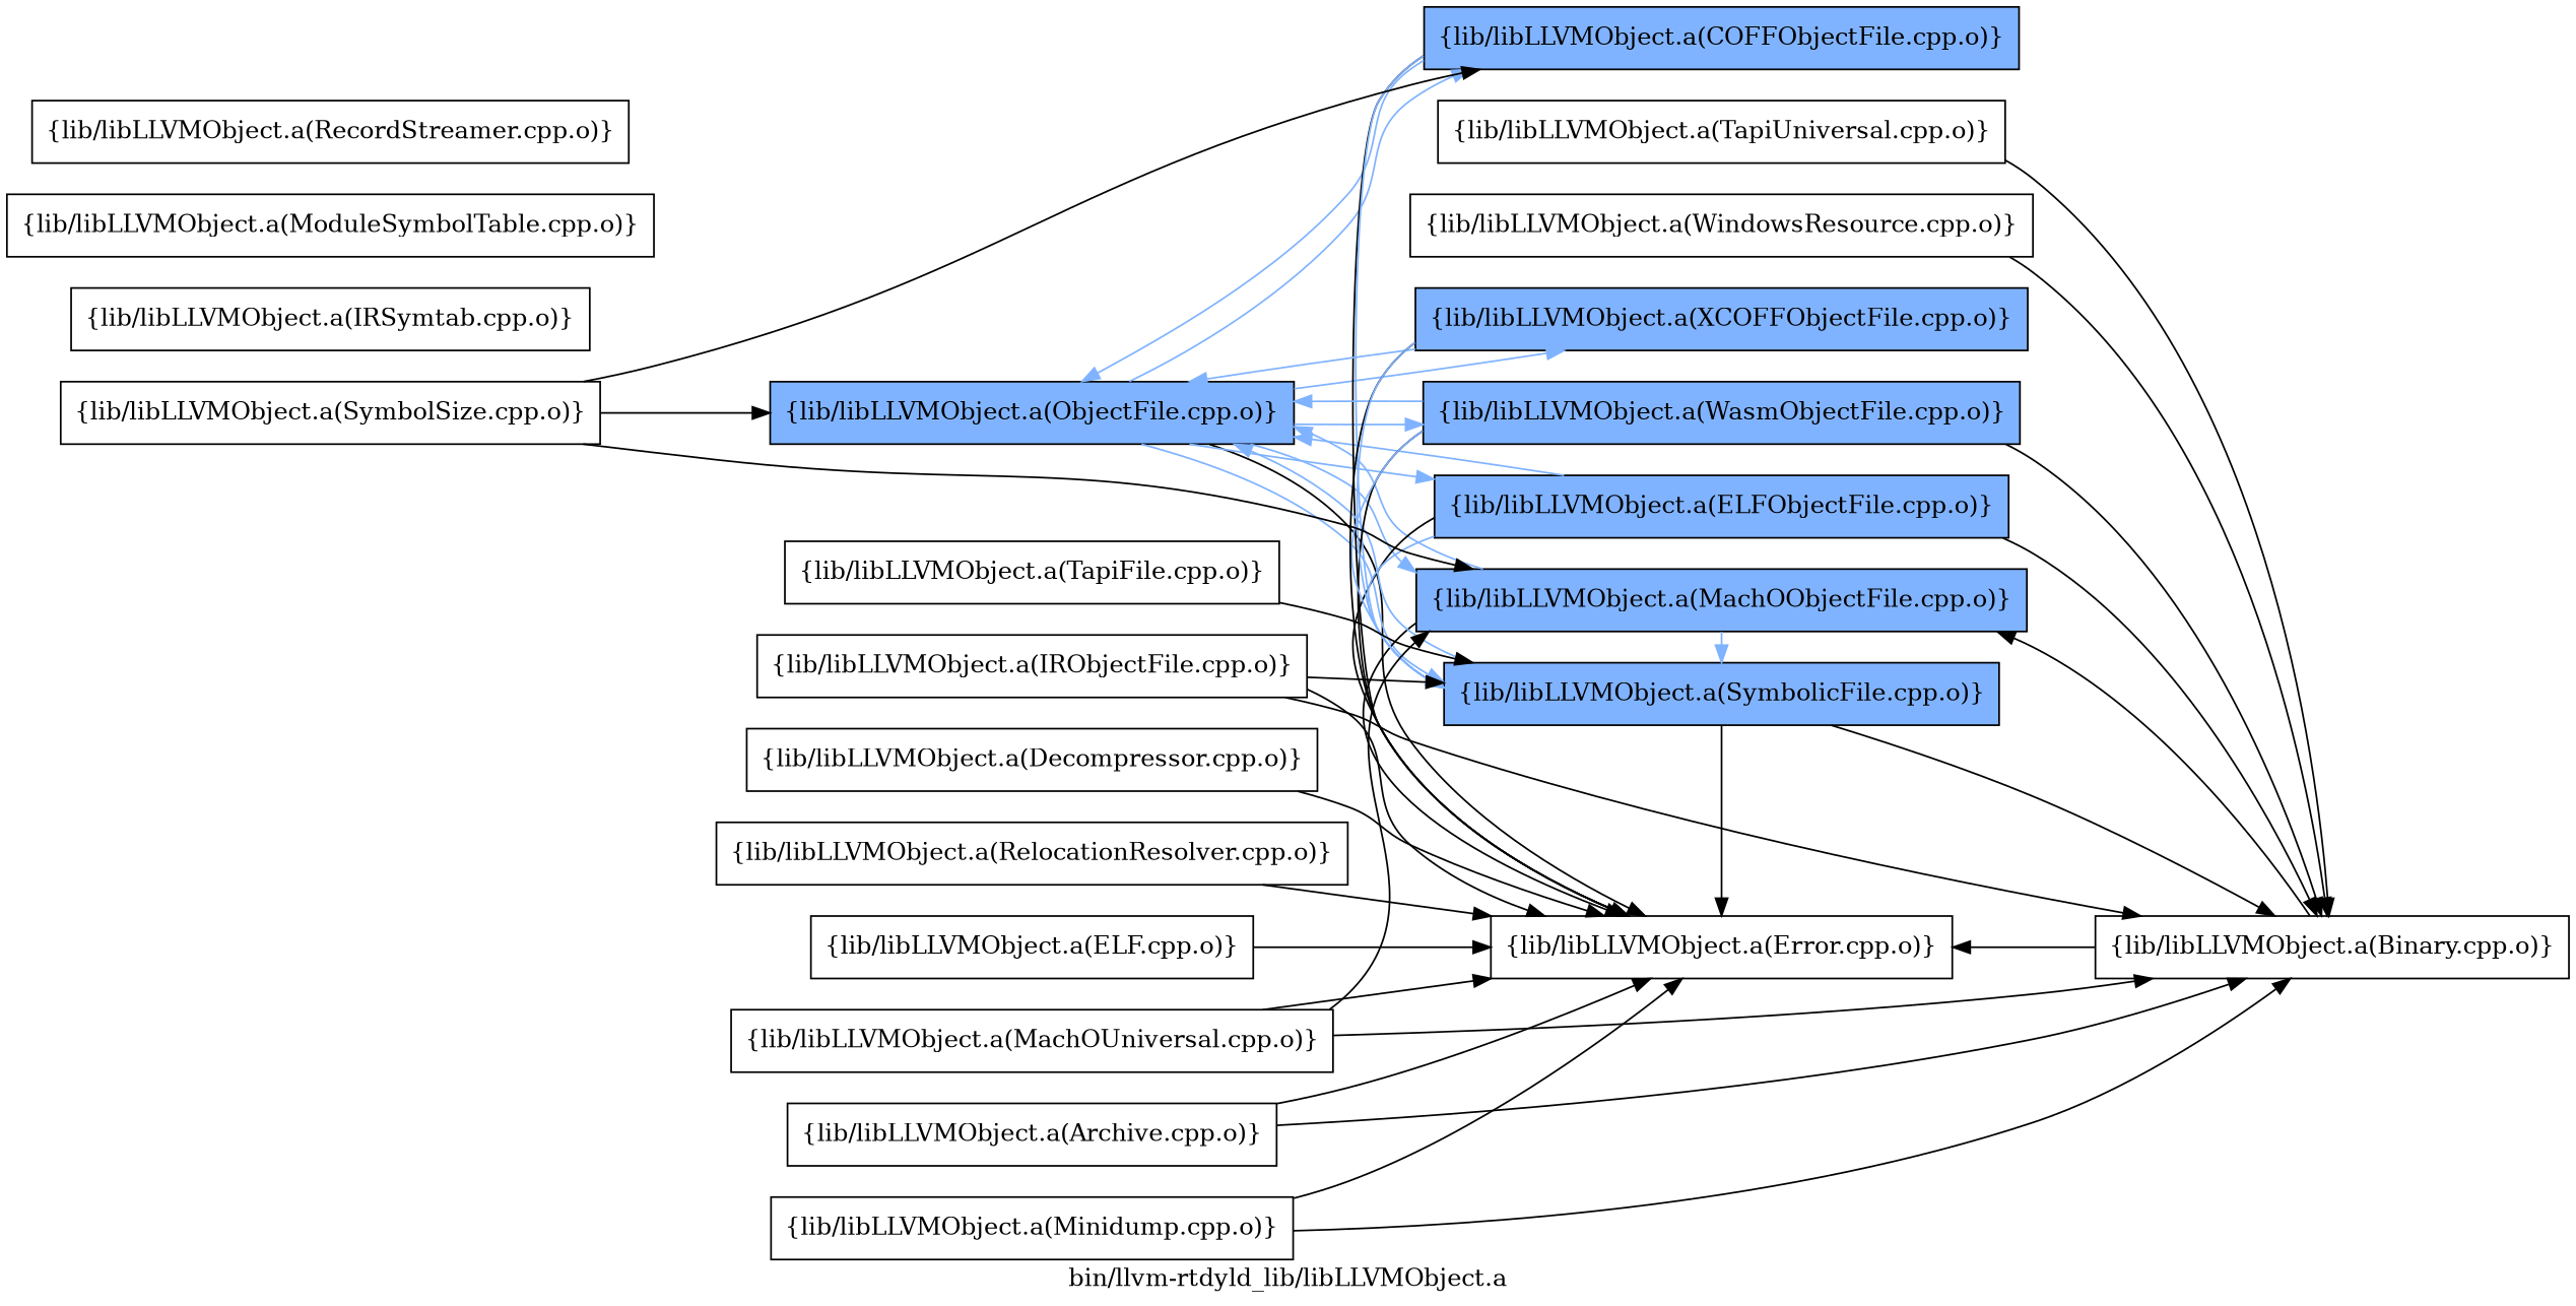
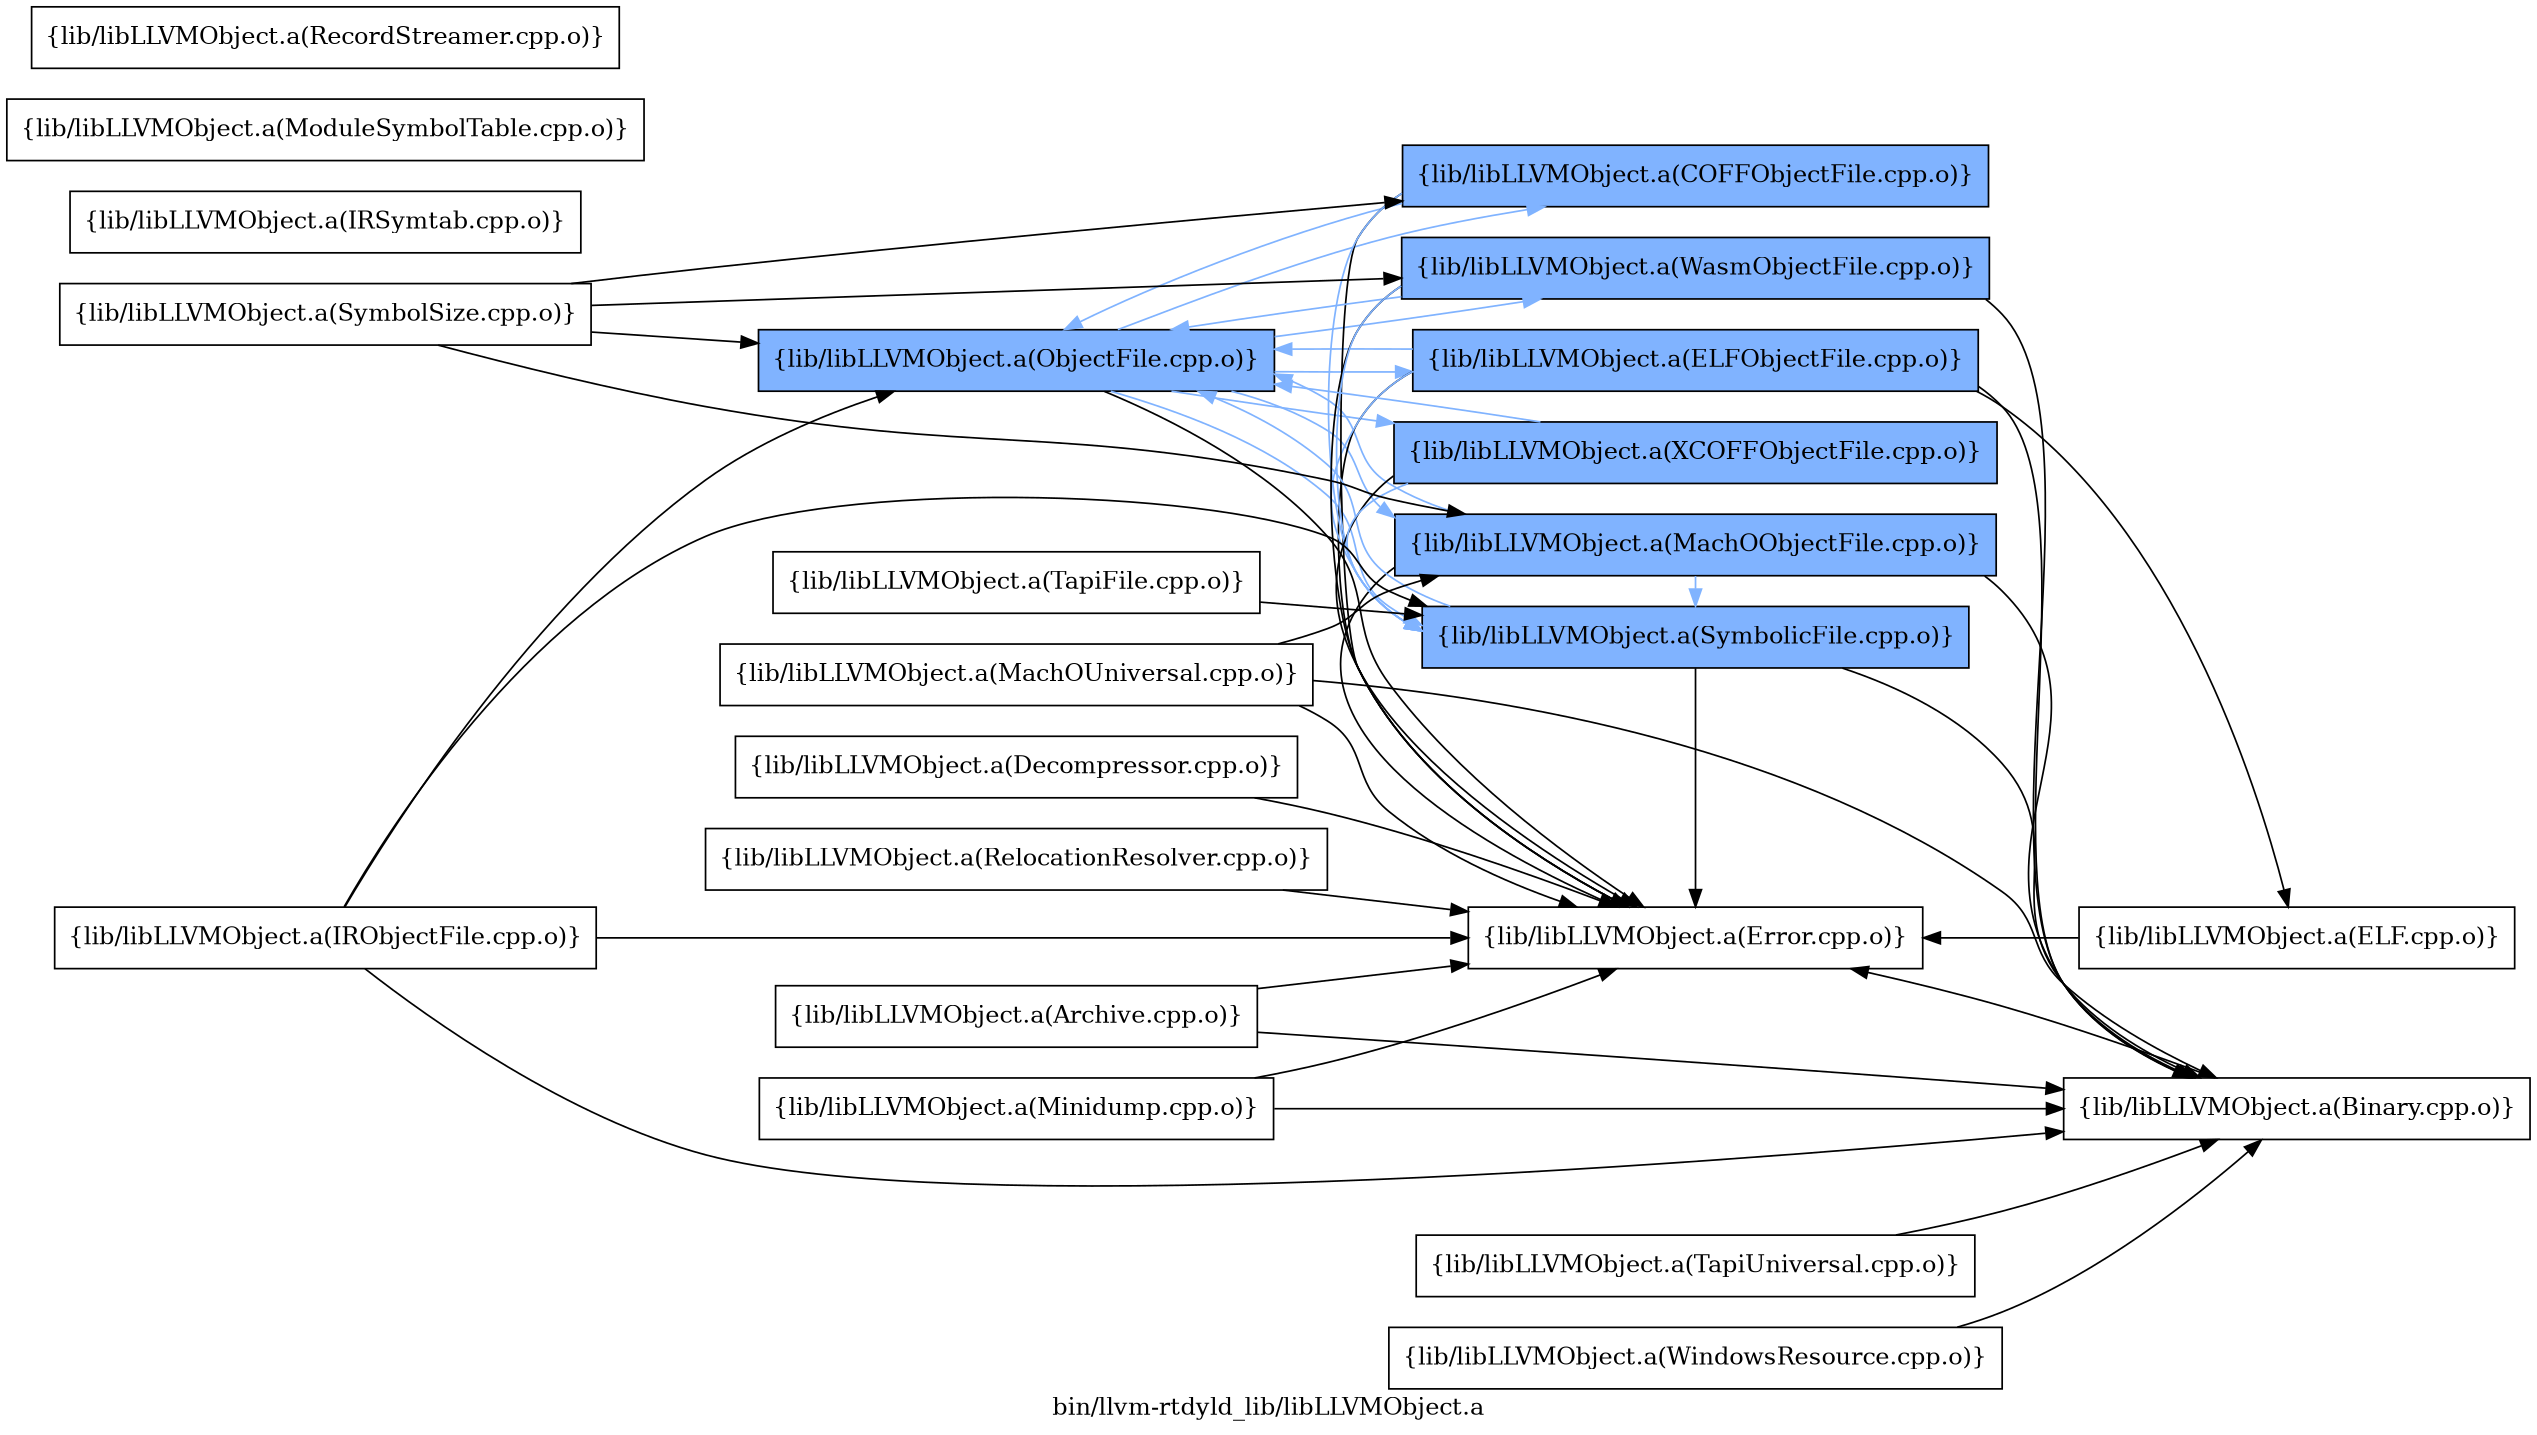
  digraph {
    label="bin/llvm-rtdyld_lib/libLLVMObject.a"
    rankdir=LR
    node [group=0 shape=box]
    n1 [fillcolor="0.600000 0.5 1" group=1 label="{lib/libLLVMObject.a(ObjectFile.cpp.o)}" style=filled]
    n2 [label="{lib/libLLVMObject.a(Error.cpp.o)}"]
    n3 [fillcolor="0.600000 0.5 1" group=1 label="{lib/libLLVMObject.a(MachOObjectFile.cpp.o)}" style=filled]
    n4 [fillcolor="0.600000 0.5 1" group=1 label="{lib/libLLVMObject.a(ELFObjectFile.cpp.o)}" style=filled]
    n5 [fillcolor="0.600000 0.5 1" group=1 label="{lib/libLLVMObject.a(COFFObjectFile.cpp.o)}" style=filled]
    n6 [fillcolor="0.600000 0.5 1" group=1 label="{lib/libLLVMObject.a(SymbolicFile.cpp.o)}" style=filled]
    n7 [fillcolor="0.600000 0.5 1" group=1 label="{lib/libLLVMObject.a(WasmObjectFile.cpp.o)}" style=filled]
    n8 [fillcolor="0.600000 0.5 1" group=1 label="{lib/libLLVMObject.a(XCOFFObjectFile.cpp.o)}" style=filled]
    n9 [label="{lib/libLLVMObject.a(Binary.cpp.o)}"]
    n10 [label="{lib/libLLVMObject.a(ELF.cpp.o)}"]
    n11 [label="{lib/libLLVMObject.a(SymbolSize.cpp.o)}"]
    n12 [label="{lib/libLLVMObject.a(Decompressor.cpp.o)}"]
    n13 [label="{lib/libLLVMObject.a(RelocationResolver.cpp.o)}"]
    n14 [label="{lib/libLLVMObject.a(Archive.cpp.o)}"]
    n15 [label="{lib/libLLVMObject.a(MachOUniversal.cpp.o)}"]
    n16 [label="{lib/libLLVMObject.a(IRObjectFile.cpp.o)}"]
    n17 [label="{lib/libLLVMObject.a(IRSymtab.cpp.o)}"]
    n18 [label="{lib/libLLVMObject.a(Minidump.cpp.o)}"]
    n19 [label="{lib/libLLVMObject.a(ModuleSymbolTable.cpp.o)}"]
    n20 [label="{lib/libLLVMObject.a(RecordStreamer.cpp.o)}"]
    n21 [label="{lib/libLLVMObject.a(TapiUniversal.cpp.o)}"]
    n22 [label="{lib/libLLVMObject.a(TapiFile.cpp.o)}"]
    n23 [label="{lib/libLLVMObject.a(WindowsResource.cpp.o)}"]
    subgraph sub_1 {
      rank=same
      n1
    }
    subgraph sub_2 {
      rank=same
      n2
      n3
      n4
      n5
      n6
      n7
      n8
    }
    subgraph sub_3 {
      rank=same
      n1
    }
    subgraph sub_4 {
      rank=same
      n2
      n3
      n4
      n5
      n6
      n7
      n8
    }
    n1 -> n2
    n1 -> n3 [color="0.600000 0.5 1"]
    n1 -> n4 [color="0.600000 0.5 1"]
    n1 -> n5 [color="0.600000 0.5 1"]
    n1 -> n6 [color="0.600000 0.5 1"]
    n1 -> n7 [color="0.600000 0.5 1"]
    n1 -> n8 [color="0.600000 0.5 1"]
    n3 -> n1 [color="0.600000 0.5 1"]
    n3 -> n2
    n3 -> n6 [color="0.600000 0.5 1"]
-   n9 -> n3
+   n3 -> n9
    n4 -> n1 [color="0.600000 0.5 1"]
    n4 -> n2
    n4 -> n6 [color="0.600000 0.5 1"]
    n4 -> n9
+   n4 -> n10
    n5 -> n1 [color="0.600000 0.5 1"]
    n5 -> n2
    n5 -> n6 [color="0.600000 0.5 1"]
    n6 -> n1 [color="0.600000 0.5 1"]
    n6 -> n2
    n6 -> n9
    n7 -> n1 [color="0.600000 0.5 1"]
    n7 -> n2
    n7 -> n6 [color="0.600000 0.5 1"]
    n7 -> n9
    n8 -> n1 [color="0.600000 0.5 1"]
    n8 -> n2
    n8 -> n6 [color="0.600000 0.5 1"]
    n9 -> n2
    n10 -> n2
    n11 -> n1
    n11 -> n3
    n11 -> n5
+   n11 -> n7
    n12 -> n2
    n13 -> n2
    n14 -> n2
    n14 -> n9
    n15 -> n2
    n15 -> n3
    n15 -> n9
+   n16 -> n1
    n16 -> n2
    n16 -> n6
    n16 -> n9
    n18 -> n2
    n18 -> n9
    n21 -> n9
    n22 -> n6
    n23 -> n9
  }
